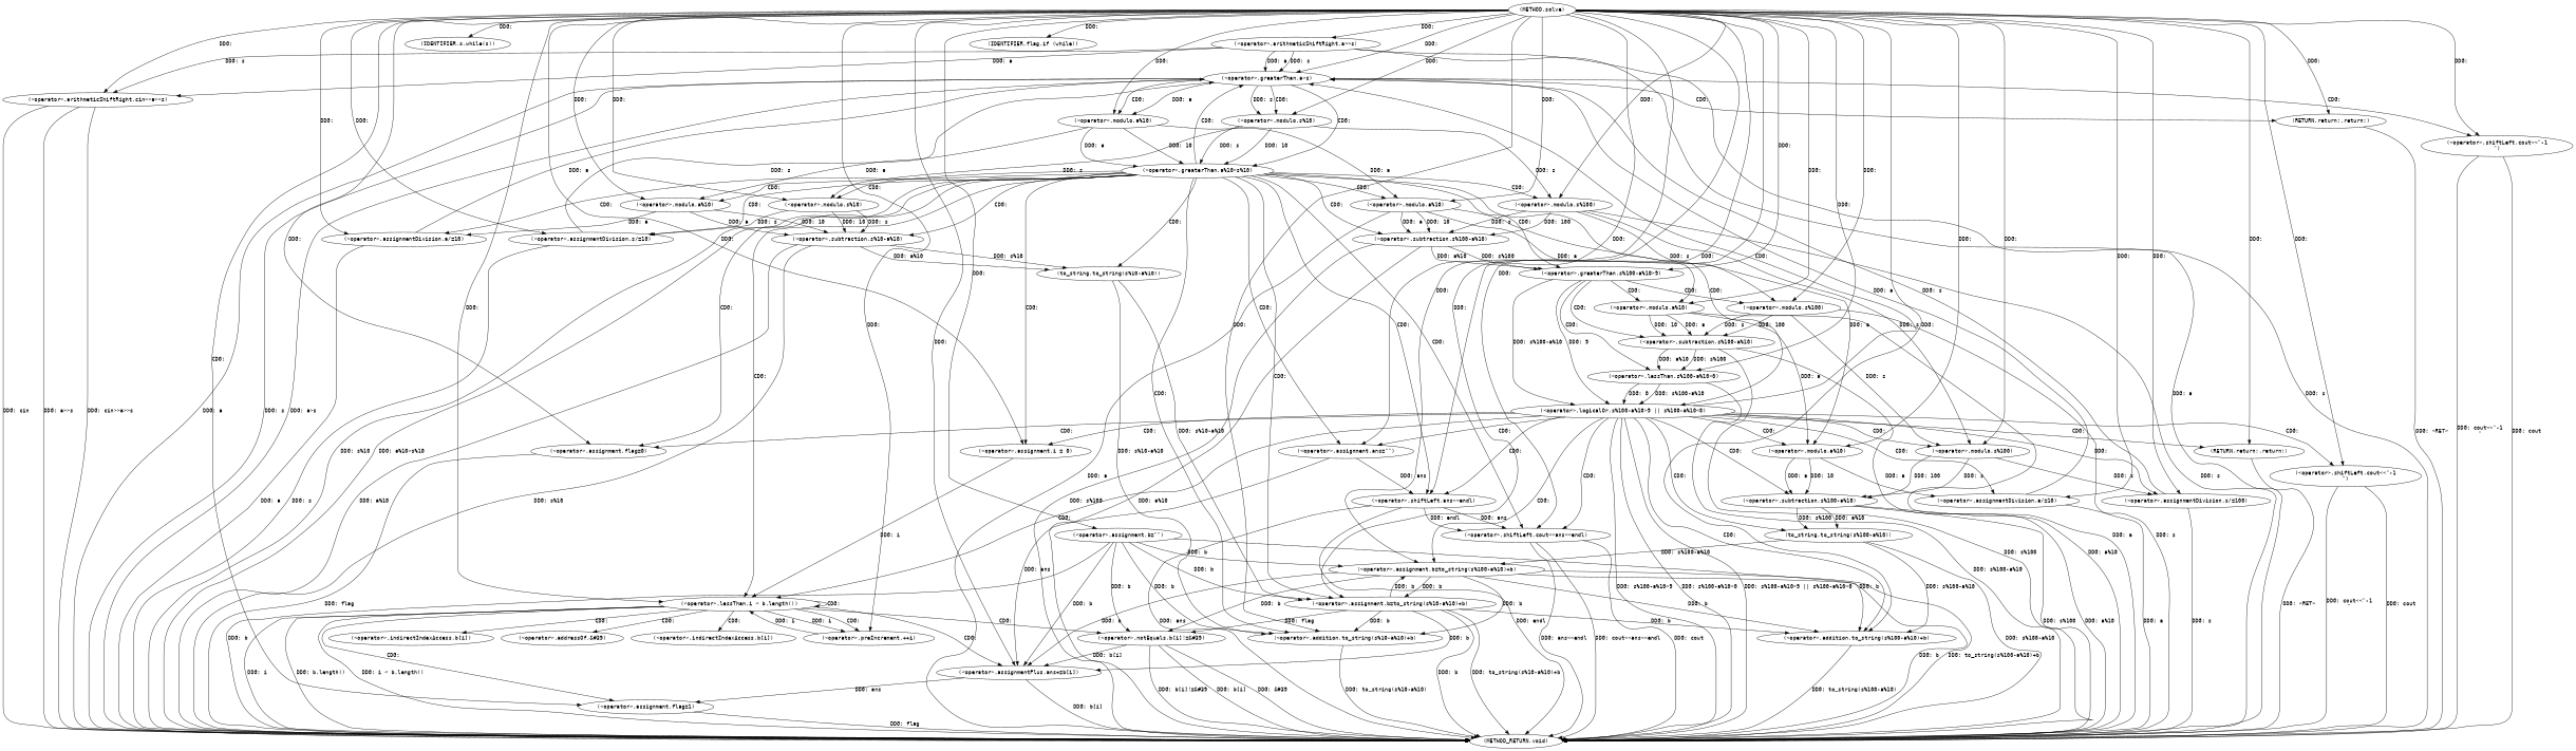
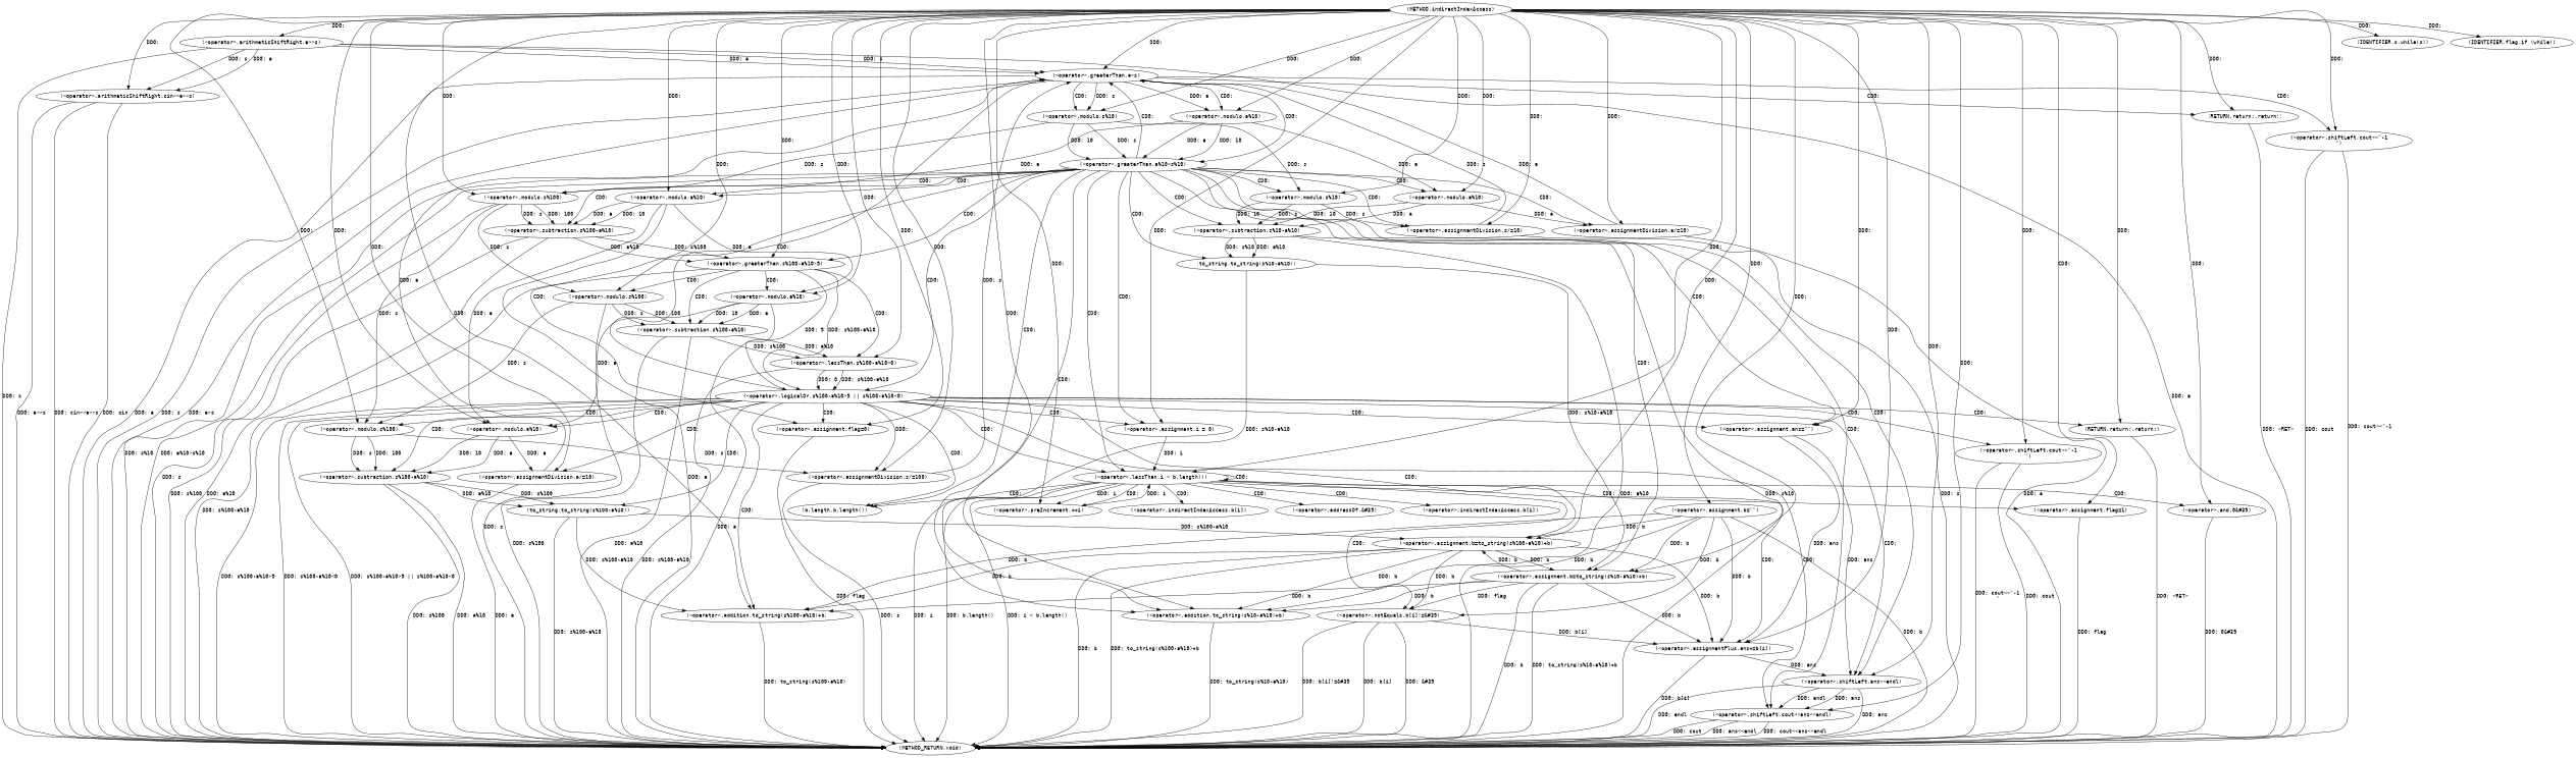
  digraph {
    fontname="DejaVu Sans Mono"
    node [fontname="DejaVu Sans Mono"]
    edge [fontname="DejaVu Sans Mono"]
-   n1 [label="(METHOD,solve)"]
+   n1 [label="(METHOD,indirectIndexAccess)"]
    n2 [label="(<operator>.arithmeticShiftRight,cin>>a>>s)"]
    n3 [label="(<operator>.assignment,b=\"\")"]
    n4 [label="(<operator>.assignment,flag=0)"]
    n5 [label="(<operator>.assignment,ans=\"\")"]
    n6 [label="(<operator>.shiftLeft,cout<<ans<<endl)"]
    n7 [label="(IDENTIFIER,s,while(s))"]
    n8 [label="(<operator>.assignment,i = 0)"]
    n9 [label="(<operator>.lessThan,i < b.length())"]
    n10 [label="(<operator>.preIncrement,++i)"]
    n11 [label="(<operator>.arithmeticShiftRight,a>>s)"]
+   n12 [label="(<operator>.and,0&#39)"]
    n13 [label="(<operator>.shiftLeft,ans<<endl)"]
    n14 [label="(<operator>.greaterThan,a>s)"]
    n15 [label="(<operator>.assignment,flag=1)"]
    n16 [label="(IDENTIFIER,flag,if (while))"]
    n17 [label="(<operator>.shiftLeft,cout<<\"-1\n\")"]
    n18 [label="(RETURN,return;,return;)"]
    n19 [label="(<operator>.assignment,b=to_string(s%100-a%10)+b)"]
    n20 [label="(<operator>.assignmentDivision,a/=10)"]
    n21 [label="(<operator>.assignmentDivision,s/=100)"]
    n22 [label="(<operator>.assignmentPlus,ans+=b[i])"]
    n23 [label="(<operator>.modulo,a%10)"]
    n24 [label="(<operator>.modulo,s%10)"]
    n25 [label="(<operator>.assignment,b=to_string(s%10-a%10)+b)"]
    n26 [label="(<operator>.assignmentDivision,s/=10)"]
    n27 [label="(<operator>.assignmentDivision,a/=10)"]
    n28 [label="(<operator>.shiftLeft,cout<<\"-1\n\")"]
    n29 [label="(RETURN,return;,return;)"]
    n30 [label="(<operator>.addition,to_string(s%100-a%10)+b)"]
    n31 [label="(<operator>.greaterThan,s%100-a%10>9)"]
    n32 [label="(<operator>.lessThan,s%100-a%10<0)"]
    n33 [label="(<operator>.addition,to_string(s%10-a%10)+b)"]
    n34 [label="(<operator>.modulo,s%100)"]
    n35 [label="(<operator>.modulo,a%10)"]
    n36 [label="(<operator>.modulo,s%100)"]
    n37 [label="(<operator>.modulo,a%10)"]
    n38 [label="(<operator>.modulo,s%100)"]
    n39 [label="(<operator>.modulo,a%10)"]
    n40 [label="(<operator>.modulo,s%10)"]
    n41 [label="(<operator>.modulo,a%10)"]
    n42 [label="(METHOD_RETURN,void)"]
    n43 [label="(<operator>.notEquals,b[i]!=&#39)"]
+   n44 [label="(b.length,b.length())"]
    n45 [label="(<operator>.indirectIndexAccess,b[i])"]
    n46 [label="(<operator>.addressOf,&#39)"]
    n47 [label="(<operator>.indirectIndexAccess,b[i])"]
    n48 [label="(<operator>.greaterThan,a%10>s%10)"]
    n49 [label="(<operator>.logicalOr,s%100-a%10>9 || s%100-a%10<0)"]
    n50 [label="(<operator>.subtraction,s%100-a%10)"]
    n51 [label="(<operator>.subtraction,s%100-a%10)"]
    n52 [label="(<operator>.subtraction,s%100-a%10)"]
    n53 [label="(<operator>.subtraction,s%10-a%10)"]
    n54 [label="(to_string,to_string(s%10-a%10))"]
    n55 [label="(to_string,to_string(s%100-a%10))"]
    n1 -> n2 [label="DDG: "]
    n1 -> n3 [label="DDG: "]
    n1 -> n4 [label="DDG: "]
    n1 -> n5 [label="DDG: "]
    n1 -> n6 [label="DDG: "]
    n1 -> n7 [label="DDG: "]
    n1 -> n8 [label="DDG: "]
    n1 -> n9 [label="DDG: "]
    n1 -> n10 [label="DDG: "]
    n1 -> n11 [label="DDG: "]
+   n1 -> n12 [label="DDG: "]
    n1 -> n13 [label="DDG: "]
    n1 -> n14 [label="DDG: "]
    n1 -> n15 [label="CDG: "]
    n1 -> n16 [label="DDG: "]
    n1 -> n17 [label="DDG: "]
    n1 -> n18 [label="DDG: "]
    n1 -> n19 [label="DDG: "]
    n1 -> n20 [label="DDG: "]
    n1 -> n21 [label="DDG: "]
    n1 -> n22 [label="DDG: "]
    n1 -> n23 [label="DDG: "]
    n1 -> n24 [label="DDG: "]
    n1 -> n25 [label="DDG: "]
    n1 -> n26 [label="DDG: "]
    n1 -> n27 [label="DDG: "]
    n1 -> n28 [label="DDG: "]
    n1 -> n29 [label="DDG: "]
    n1 -> n30 [label="DDG: "]
    n1 -> n31 [label="DDG: "]
    n1 -> n32 [label="DDG: "]
    n1 -> n33 [label="DDG: "]
    n1 -> n34 [label="DDG: "]
    n1 -> n35 [label="DDG: "]
    n1 -> n36 [label="DDG: "]
    n1 -> n37 [label="DDG: "]
    n1 -> n38 [label="DDG: "]
    n1 -> n39 [label="DDG: "]
    n1 -> n40 [label="DDG: "]
    n1 -> n41 [label="DDG: "]
    n2 -> n42 [label="DDG: a>>s"]
    n2 -> n42 [label="DDG: cin>>a>>s"]
    n2 -> n42 [label="DDG: cin"]
    n3 -> n19 [label="DDG: b"]
    n3 -> n22 [label="DDG: b"]
    n3 -> n25 [label="DDG: b"]
    n3 -> n30 [label="DDG: b"]
    n3 -> n33 [label="DDG: b"]
    n3 -> n42 [label="DDG: b"]
    n3 -> n43 [label="DDG: b"]
    n4 -> n42 [label="DDG: flag"]
    n5 -> n13 [label="DDG: ans"]
    n5 -> n22 [label="DDG: ans"]
    n6 -> n42 [label="DDG: cout"]
    n6 -> n42 [label="DDG: ans<<endl"]
    n6 -> n42 [label="DDG: cout<<ans<<endl"]
    n8 -> n9 [label="DDG: i"]
    n9 -> n9 [label="CDG: "]
    n9 -> n10 [label="DDG: i"]
    n9 -> n10 [label="CDG: "]
+   n9 -> n12 [label="CDG: "]
    n9 -> n15 [label="CDG: "]
    n9 -> n22 [label="CDG: "]
    n9 -> n42 [label="DDG: i"]
    n9 -> n42 [label="DDG: b.length()"]
    n9 -> n42 [label="DDG: i < b.length()"]
    n9 -> n43 [label="CDG: "]
+   n9 -> n44 [label="CDG: "]
    n9 -> n45 [label="CDG: "]
    n9 -> n46 [label="CDG: "]
    n9 -> n47 [label="CDG: "]
    n10 -> n9 [label="DDG: i"]
    n11 -> n2 [label="DDG: s"]
    n11 -> n2 [label="DDG: a"]
    n11 -> n14 [label="DDG: a"]
    n11 -> n14 [label="DDG: s"]
    n11 -> n42 [label="DDG: a"]
    n11 -> n42 [label="DDG: s"]
+   n12 -> n42 [label="DDG: 0&#39"]
    n13 -> n6 [label="DDG: endl"]
    n13 -> n6 [label="DDG: ans"]
    n13 -> n42 [label="DDG: ans"]
    n13 -> n42 [label="DDG: endl"]
    n14 -> n17 [label="CDG: "]
    n14 -> n18 [label="CDG: "]
    n14 -> n23 [label="DDG: a"]
    n14 -> n23 [label="CDG: "]
    n14 -> n24 [label="DDG: s"]
    n14 -> n24 [label="CDG: "]
    n14 -> n42 [label="DDG: a"]
    n14 -> n42 [label="DDG: s"]
    n14 -> n42 [label="DDG: a>s"]
    n14 -> n48 [label="CDG: "]
    n15 -> n42 [label="DDG: flag"]
    n17 -> n42 [label="DDG: cout"]
    n17 -> n42 [label="DDG: cout<<\"-1\n\""]
    n18 -> n42 [label="DDG: <RET>"]
    n19 -> n22 [label="DDG: b"]
    n19 -> n25 [label="DDG: b"]
    n19 -> n30 [label="DDG: b"]
    n19 -> n33 [label="DDG: b"]
    n19 -> n42 [label="DDG: b"]
    n19 -> n42 [label="DDG: to_string(s%100-a%10)+b"]
    n19 -> n43 [label="DDG: b"]
    n20 -> n14 [label="DDG: a"]
    n20 -> n42 [label="DDG: a"]
    n21 -> n14 [label="DDG: s"]
    n21 -> n42 [label="DDG: s"]
-   n22 -> n15 [label="DDG: ans"]
+   n22 -> n13 [label="DDG: ans"]
    n22 -> n42 [label="DDG: b[i]"]
    n23 -> n35 [label="DDG: a"]
    n23 -> n41 [label="DDG: a"]
    n23 -> n48 [label="DDG: a"]
    n23 -> n48 [label="DDG: 10"]
    n24 -> n34 [label="DDG: s"]
    n24 -> n40 [label="DDG: s"]
    n24 -> n48 [label="DDG: 10"]
    n24 -> n48 [label="DDG: s"]
    n25 -> n19 [label="DDG: b"]
    n25 -> n22 [label="DDG: b"]
    n25 -> n30 [label="DDG: b"]
    n25 -> n33 [label="DDG: b"]
    n25 -> n42 [label="DDG: b"]
    n25 -> n42 [label="DDG: to_string(s%10-a%10)+b"]
    n25 -> n43 [label="DDG: flag"]
    n26 -> n14 [label="DDG: s"]
    n26 -> n42 [label="DDG: s"]
    n27 -> n14 [label="DDG: a"]
    n27 -> n42 [label="DDG: a"]
    n28 -> n42 [label="DDG: cout"]
    n28 -> n42 [label="DDG: cout<<\"-1\n\""]
    n29 -> n42 [label="DDG: <RET>"]
    n30 -> n42 [label="DDG: to_string(s%100-a%10)"]
    n31 -> n32 [label="CDG: "]
    n31 -> n36 [label="CDG: "]
    n31 -> n37 [label="CDG: "]
+   n31 -> n42 [label="DDG: s%100-a%10"]
    n31 -> n49 [label="DDG: s%100-a%10"]
    n31 -> n49 [label="DDG: 9"]
    n31 -> n50 [label="CDG: "]
    n32 -> n42 [label="DDG: s%100-a%10"]
    n32 -> n49 [label="DDG: s%100-a%10"]
    n32 -> n49 [label="DDG: 0"]
    n33 -> n42 [label="DDG: to_string(s%10-a%10)"]
    n34 -> n36 [label="DDG: s"]
    n34 -> n38 [label="DDG: s"]
    n34 -> n42 [label="DDG: s"]
    n34 -> n51 [label="DDG: s"]
    n34 -> n51 [label="DDG: 100"]
    n35 -> n37 [label="DDG: a"]
    n35 -> n39 [label="DDG: a"]
    n35 -> n42 [label="DDG: a"]
    n35 -> n51 [label="DDG: 10"]
    n35 -> n51 [label="DDG: a"]
    n36 -> n38 [label="DDG: s"]
    n36 -> n42 [label="DDG: s"]
    n36 -> n50 [label="DDG: 100"]
    n36 -> n50 [label="DDG: s"]
    n37 -> n39 [label="DDG: a"]
    n37 -> n42 [label="DDG: a"]
    n37 -> n50 [label="DDG: a"]
    n37 -> n50 [label="DDG: 10"]
    n38 -> n21 [label="DDG: s"]
    n38 -> n52 [label="DDG: s"]
    n38 -> n52 [label="DDG: 100"]
    n39 -> n20 [label="DDG: a"]
    n39 -> n52 [label="DDG: 10"]
    n39 -> n52 [label="DDG: a"]
    n40 -> n26 [label="DDG: s"]
    n40 -> n53 [label="DDG: 10"]
    n40 -> n53 [label="DDG: s"]
    n41 -> n27 [label="DDG: a"]
    n41 -> n53 [label="DDG: a"]
    n41 -> n53 [label="DDG: 10"]
    n43 -> n22 [label="DDG: b[i]"]
    n43 -> n42 [label="DDG: b[i]"]
    n43 -> n42 [label="DDG: &#39"]
    n43 -> n42 [label="DDG: b[i]!=&#39"]
    n48 -> n4 [label="CDG: "]
    n48 -> n5 [label="CDG: "]
    n48 -> n6 [label="CDG: "]
    n48 -> n8 [label="CDG: "]
    n48 -> n9 [label="CDG: "]
    n48 -> n13 [label="CDG: "]
    n48 -> n14 [label="CDG: "]
    n48 -> n25 [label="CDG: "]
    n48 -> n26 [label="CDG: "]
    n48 -> n27 [label="CDG: "]
    n48 -> n31 [label="CDG: "]
    n48 -> n33 [label="CDG: "]
    n48 -> n34 [label="CDG: "]
    n48 -> n35 [label="CDG: "]
    n48 -> n40 [label="CDG: "]
    n48 -> n41 [label="CDG: "]
    n48 -> n42 [label="DDG: s%10"]
    n48 -> n42 [label="DDG: a%10>s%10"]
+   n48 -> n44 [label="CDG: "]
    n48 -> n49 [label="CDG: "]
    n48 -> n51 [label="CDG: "]
    n48 -> n53 [label="CDG: "]
    n48 -> n54 [label="CDG: "]
    n49 -> n4 [label="CDG: "]
    n49 -> n5 [label="CDG: "]
    n49 -> n6 [label="CDG: "]
    n49 -> n8 [label="CDG: "]
    n49 -> n9 [label="CDG: "]
    n49 -> n13 [label="CDG: "]
    n49 -> n14 [label="CDG: "]
    n49 -> n19 [label="CDG: "]
    n49 -> n20 [label="CDG: "]
    n49 -> n21 [label="DDG: "]
    n49 -> n28 [label="CDG: "]
    n49 -> n29 [label="CDG: "]
    n49 -> n30 [label="CDG: "]
    n49 -> n38 [label="CDG: "]
    n49 -> n39 [label="CDG: "]
    n49 -> n42 [label="DDG: s%100-a%10>9"]
    n49 -> n42 [label="DDG: s%100-a%10<0"]
    n49 -> n42 [label="DDG: s%100-a%10>9 || s%100-a%10<0"]
+   n49 -> n44 [label="CDG: "]
    n49 -> n52 [label="CDG: "]
    n49 -> n55 [label="CDG: "]
    n50 -> n32 [label="DDG: s%100"]
    n50 -> n32 [label="DDG: a%10"]
    n50 -> n42 [label="DDG: s%100"]
    n50 -> n42 [label="DDG: a%10"]
    n51 -> n31 [label="DDG: a%10"]
    n51 -> n31 [label="DDG: s%100"]
    n51 -> n42 [label="DDG: s%100"]
    n51 -> n42 [label="DDG: a%10"]
    n52 -> n42 [label="DDG: s%100"]
    n52 -> n42 [label="DDG: a%10"]
    n52 -> n55 [label="DDG: s%100"]
    n52 -> n55 [label="DDG: a%10"]
    n53 -> n42 [label="DDG: s%10"]
    n53 -> n42 [label="DDG: a%10"]
    n53 -> n54 [label="DDG: a%10"]
    n53 -> n54 [label="DDG: s%10"]
    n54 -> n25 [label="DDG: s%10-a%10"]
    n54 -> n33 [label="DDG: s%10-a%10"]
    n55 -> n19 [label="DDG: s%100-a%10"]
    n55 -> n30 [label="DDG: s%100-a%10"]
    n55 -> n42 [label="DDG: s%100-a%10"]
  }
